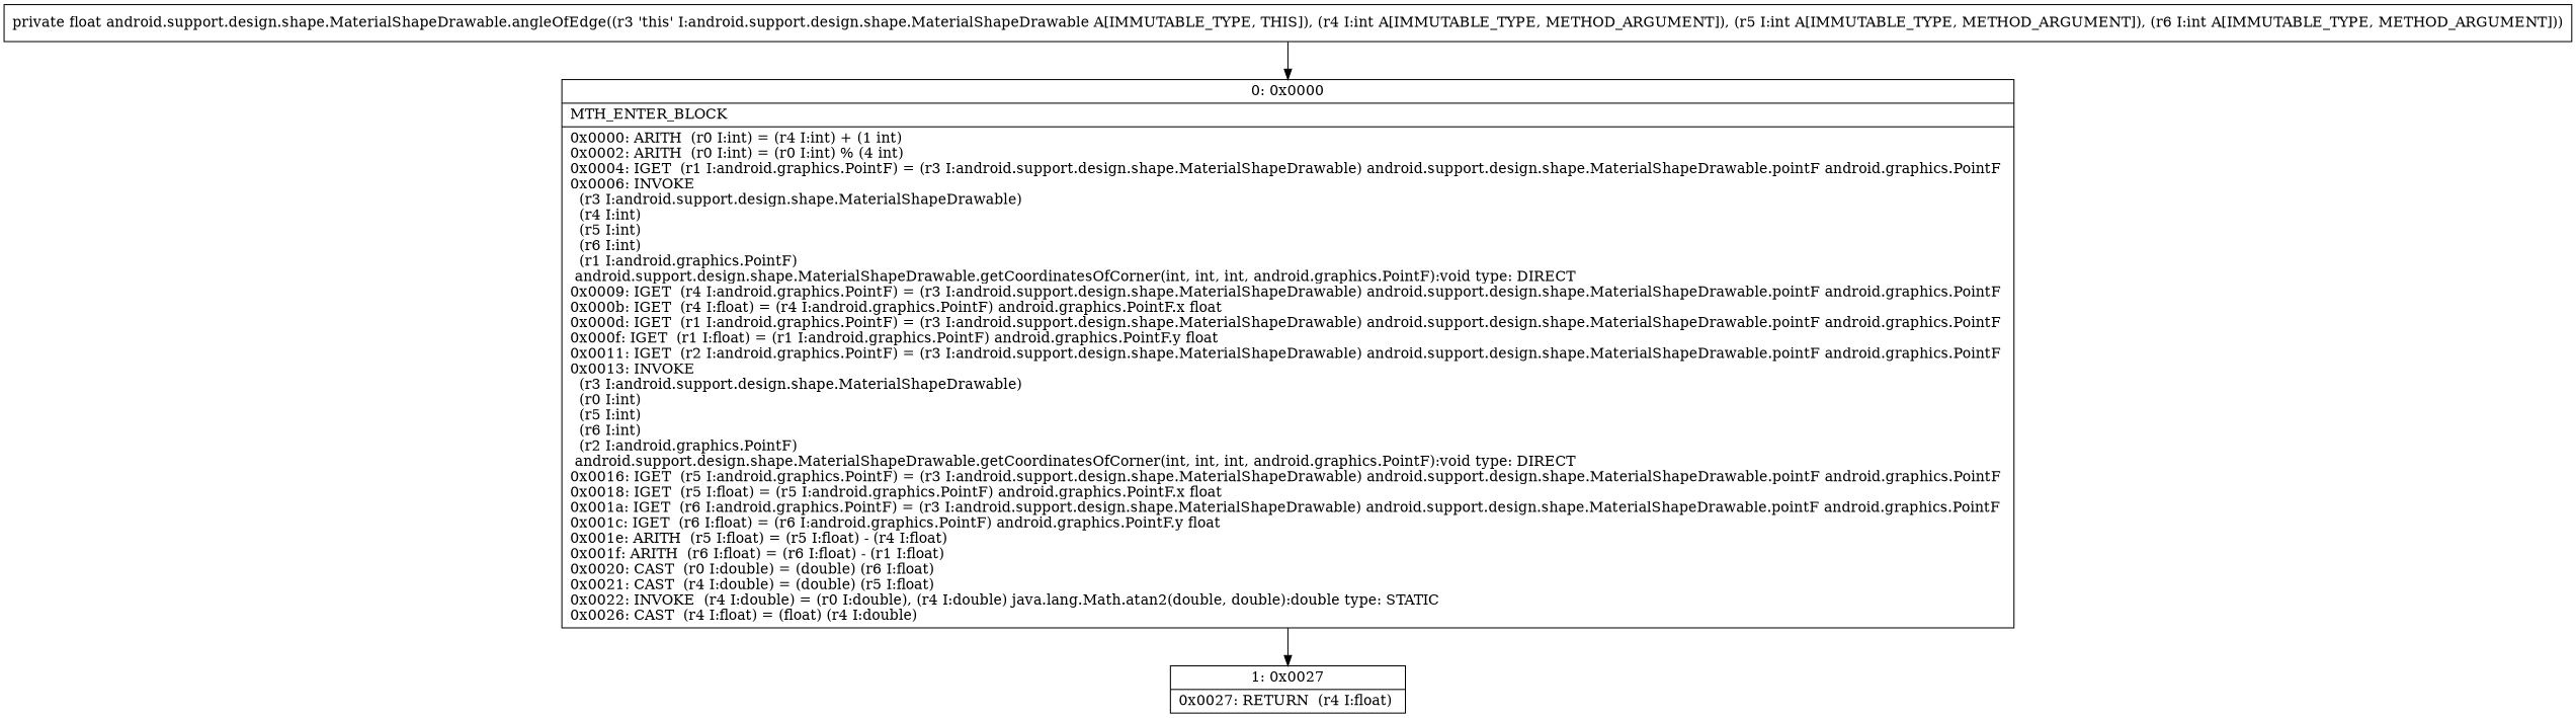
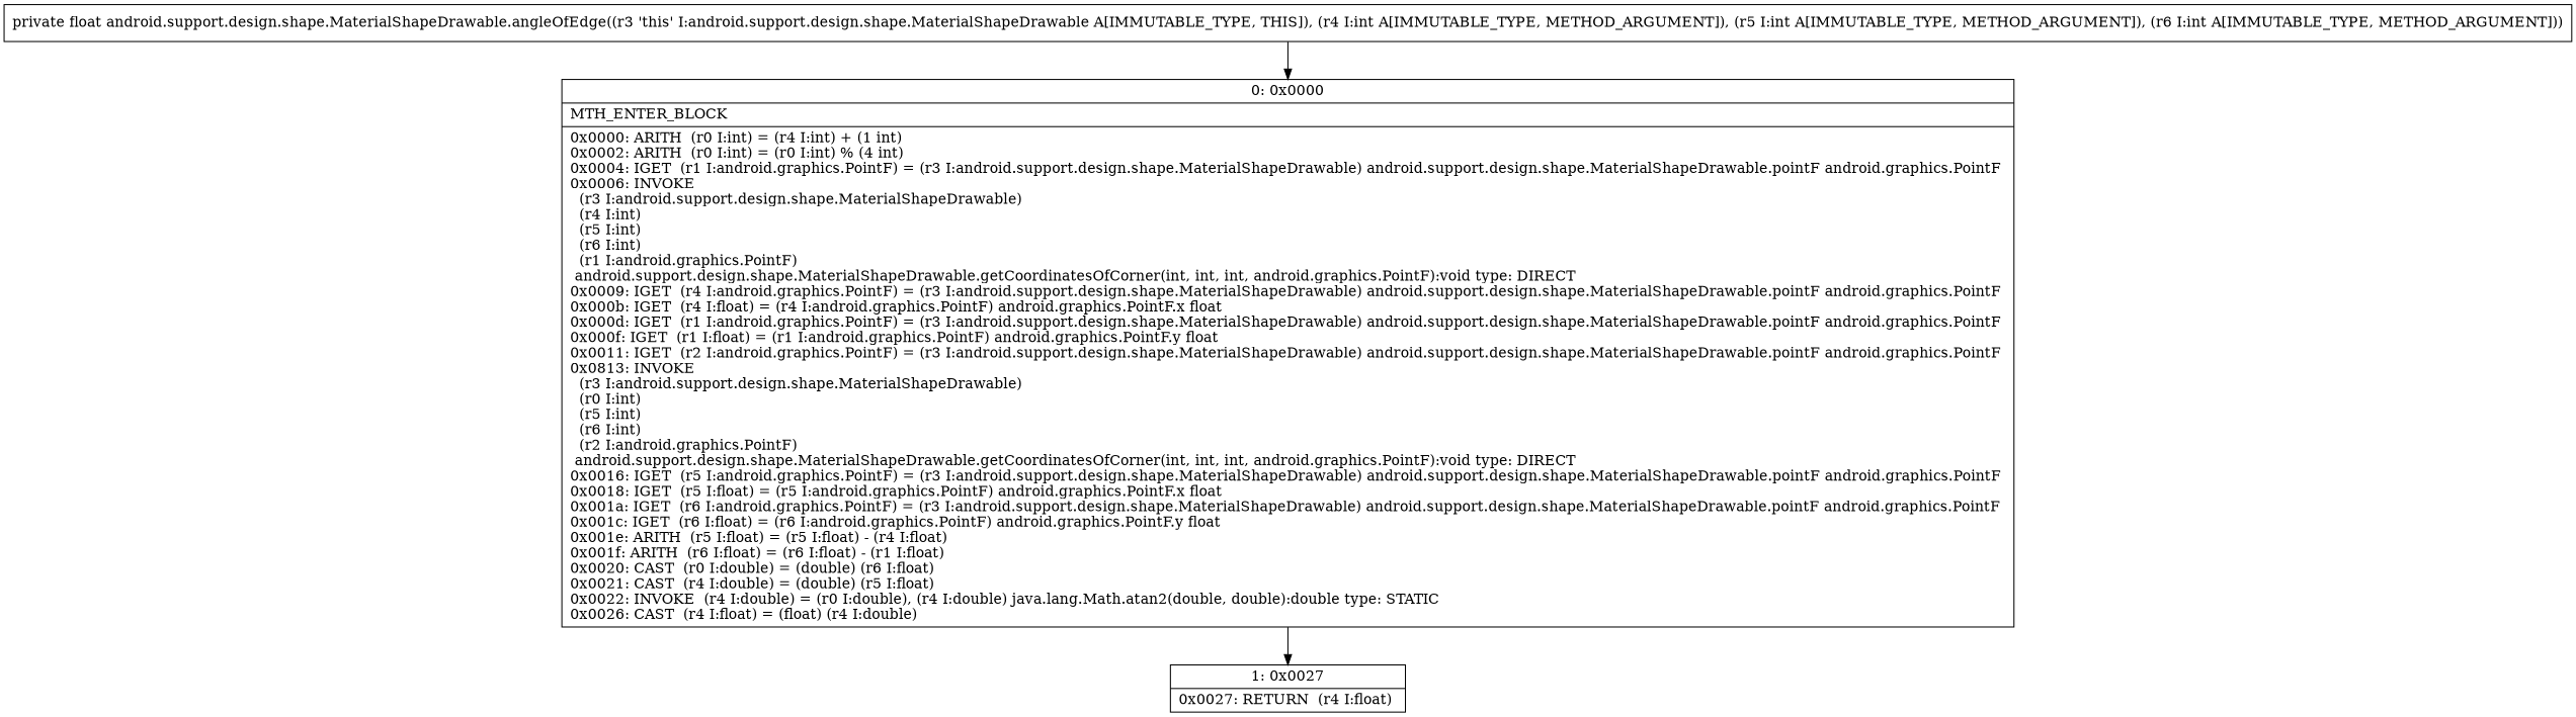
  digraph {
    node [shape=record]
-   n1 [label="{0\:\ 0x0000|MTH_ENTER_BLOCK\l|0x0000: ARITH  (r0 I:int) = (r4 I:int) + (1 int) \l0x0002: ARITH  (r0 I:int) = (r0 I:int) % (4 int) \l0x0004: IGET  (r1 I:android.graphics.PointF) = (r3 I:android.support.design.shape.MaterialShapeDrawable) android.support.design.shape.MaterialShapeDrawable.pointF android.graphics.PointF \l0x0006: INVOKE  \l  (r3 I:android.support.design.shape.MaterialShapeDrawable)\l  (r4 I:int)\l  (r5 I:int)\l  (r6 I:int)\l  (r1 I:android.graphics.PointF)\l android.support.design.shape.MaterialShapeDrawable.getCoordinatesOfCorner(int, int, int, android.graphics.PointF):void type: DIRECT \l0x0009: IGET  (r4 I:android.graphics.PointF) = (r3 I:android.support.design.shape.MaterialShapeDrawable) android.support.design.shape.MaterialShapeDrawable.pointF android.graphics.PointF \l0x000b: IGET  (r4 I:float) = (r4 I:android.graphics.PointF) android.graphics.PointF.x float \l0x000d: IGET  (r1 I:android.graphics.PointF) = (r3 I:android.support.design.shape.MaterialShapeDrawable) android.support.design.shape.MaterialShapeDrawable.pointF android.graphics.PointF \l0x000f: IGET  (r1 I:float) = (r1 I:android.graphics.PointF) android.graphics.PointF.y float \l0x0011: IGET  (r2 I:android.graphics.PointF) = (r3 I:android.support.design.shape.MaterialShapeDrawable) android.support.design.shape.MaterialShapeDrawable.pointF android.graphics.PointF \l0x0013: INVOKE  \l  (r3 I:android.support.design.shape.MaterialShapeDrawable)\l  (r0 I:int)\l  (r5 I:int)\l  (r6 I:int)\l  (r2 I:android.graphics.PointF)\l android.support.design.shape.MaterialShapeDrawable.getCoordinatesOfCorner(int, int, int, android.graphics.PointF):void type: DIRECT \l0x0016: IGET  (r5 I:android.graphics.PointF) = (r3 I:android.support.design.shape.MaterialShapeDrawable) android.support.design.shape.MaterialShapeDrawable.pointF android.graphics.PointF \l0x0018: IGET  (r5 I:float) = (r5 I:android.graphics.PointF) android.graphics.PointF.x float \l0x001a: IGET  (r6 I:android.graphics.PointF) = (r3 I:android.support.design.shape.MaterialShapeDrawable) android.support.design.shape.MaterialShapeDrawable.pointF android.graphics.PointF \l0x001c: IGET  (r6 I:float) = (r6 I:android.graphics.PointF) android.graphics.PointF.y float \l0x001e: ARITH  (r5 I:float) = (r5 I:float) \- (r4 I:float) \l0x001f: ARITH  (r6 I:float) = (r6 I:float) \- (r1 I:float) \l0x0020: CAST  (r0 I:double) = (double) (r6 I:float) \l0x0021: CAST  (r4 I:double) = (double) (r5 I:float) \l0x0022: INVOKE  (r4 I:double) = (r0 I:double), (r4 I:double) java.lang.Math.atan2(double, double):double type: STATIC \l0x0026: CAST  (r4 I:float) = (float) (r4 I:double) \l}"]
+   n1 [label="{0\:\ 0x0000|MTH_ENTER_BLOCK\l|0x0000: ARITH  (r0 I:int) = (r4 I:int) + (1 int) \l0x0002: ARITH  (r0 I:int) = (r0 I:int) % (4 int) \l0x0004: IGET  (r1 I:android.graphics.PointF) = (r3 I:android.support.design.shape.MaterialShapeDrawable) android.support.design.shape.MaterialShapeDrawable.pointF android.graphics.PointF \l0x0006: INVOKE  \l  (r3 I:android.support.design.shape.MaterialShapeDrawable)\l  (r4 I:int)\l  (r5 I:int)\l  (r6 I:int)\l  (r1 I:android.graphics.PointF)\l android.support.design.shape.MaterialShapeDrawable.getCoordinatesOfCorner(int, int, int, android.graphics.PointF):void type: DIRECT \l0x0009: IGET  (r4 I:android.graphics.PointF) = (r3 I:android.support.design.shape.MaterialShapeDrawable) android.support.design.shape.MaterialShapeDrawable.pointF android.graphics.PointF \l0x000b: IGET  (r4 I:float) = (r4 I:android.graphics.PointF) android.graphics.PointF.x float \l0x000d: IGET  (r1 I:android.graphics.PointF) = (r3 I:android.support.design.shape.MaterialShapeDrawable) android.support.design.shape.MaterialShapeDrawable.pointF android.graphics.PointF \l0x000f: IGET  (r1 I:float) = (r1 I:android.graphics.PointF) android.graphics.PointF.y float \l0x0011: IGET  (r2 I:android.graphics.PointF) = (r3 I:android.support.design.shape.MaterialShapeDrawable) android.support.design.shape.MaterialShapeDrawable.pointF android.graphics.PointF \l0x0813: INVOKE  \l  (r3 I:android.support.design.shape.MaterialShapeDrawable)\l  (r0 I:int)\l  (r5 I:int)\l  (r6 I:int)\l  (r2 I:android.graphics.PointF)\l android.support.design.shape.MaterialShapeDrawable.getCoordinatesOfCorner(int, int, int, android.graphics.PointF):void type: DIRECT \l0x0016: IGET  (r5 I:android.graphics.PointF) = (r3 I:android.support.design.shape.MaterialShapeDrawable) android.support.design.shape.MaterialShapeDrawable.pointF android.graphics.PointF \l0x0018: IGET  (r5 I:float) = (r5 I:android.graphics.PointF) android.graphics.PointF.x float \l0x001a: IGET  (r6 I:android.graphics.PointF) = (r3 I:android.support.design.shape.MaterialShapeDrawable) android.support.design.shape.MaterialShapeDrawable.pointF android.graphics.PointF \l0x001c: IGET  (r6 I:float) = (r6 I:android.graphics.PointF) android.graphics.PointF.y float \l0x001e: ARITH  (r5 I:float) = (r5 I:float) \- (r4 I:float) \l0x001f: ARITH  (r6 I:float) = (r6 I:float) \- (r1 I:float) \l0x0020: CAST  (r0 I:double) = (double) (r6 I:float) \l0x0021: CAST  (r4 I:double) = (double) (r5 I:float) \l0x0022: INVOKE  (r4 I:double) = (r0 I:double), (r4 I:double) java.lang.Math.atan2(double, double):double type: STATIC \l0x0026: CAST  (r4 I:float) = (float) (r4 I:double) \l}"]
    n2 [label="{1\:\ 0x0027|0x0027: RETURN  (r4 I:float) \l}"]
    n3 [label="{private float android.support.design.shape.MaterialShapeDrawable.angleOfEdge((r3 'this' I:android.support.design.shape.MaterialShapeDrawable A[IMMUTABLE_TYPE, THIS]), (r4 I:int A[IMMUTABLE_TYPE, METHOD_ARGUMENT]), (r5 I:int A[IMMUTABLE_TYPE, METHOD_ARGUMENT]), (r6 I:int A[IMMUTABLE_TYPE, METHOD_ARGUMENT])) }"]
    n1 -> n2
    n3 -> n1
  }
